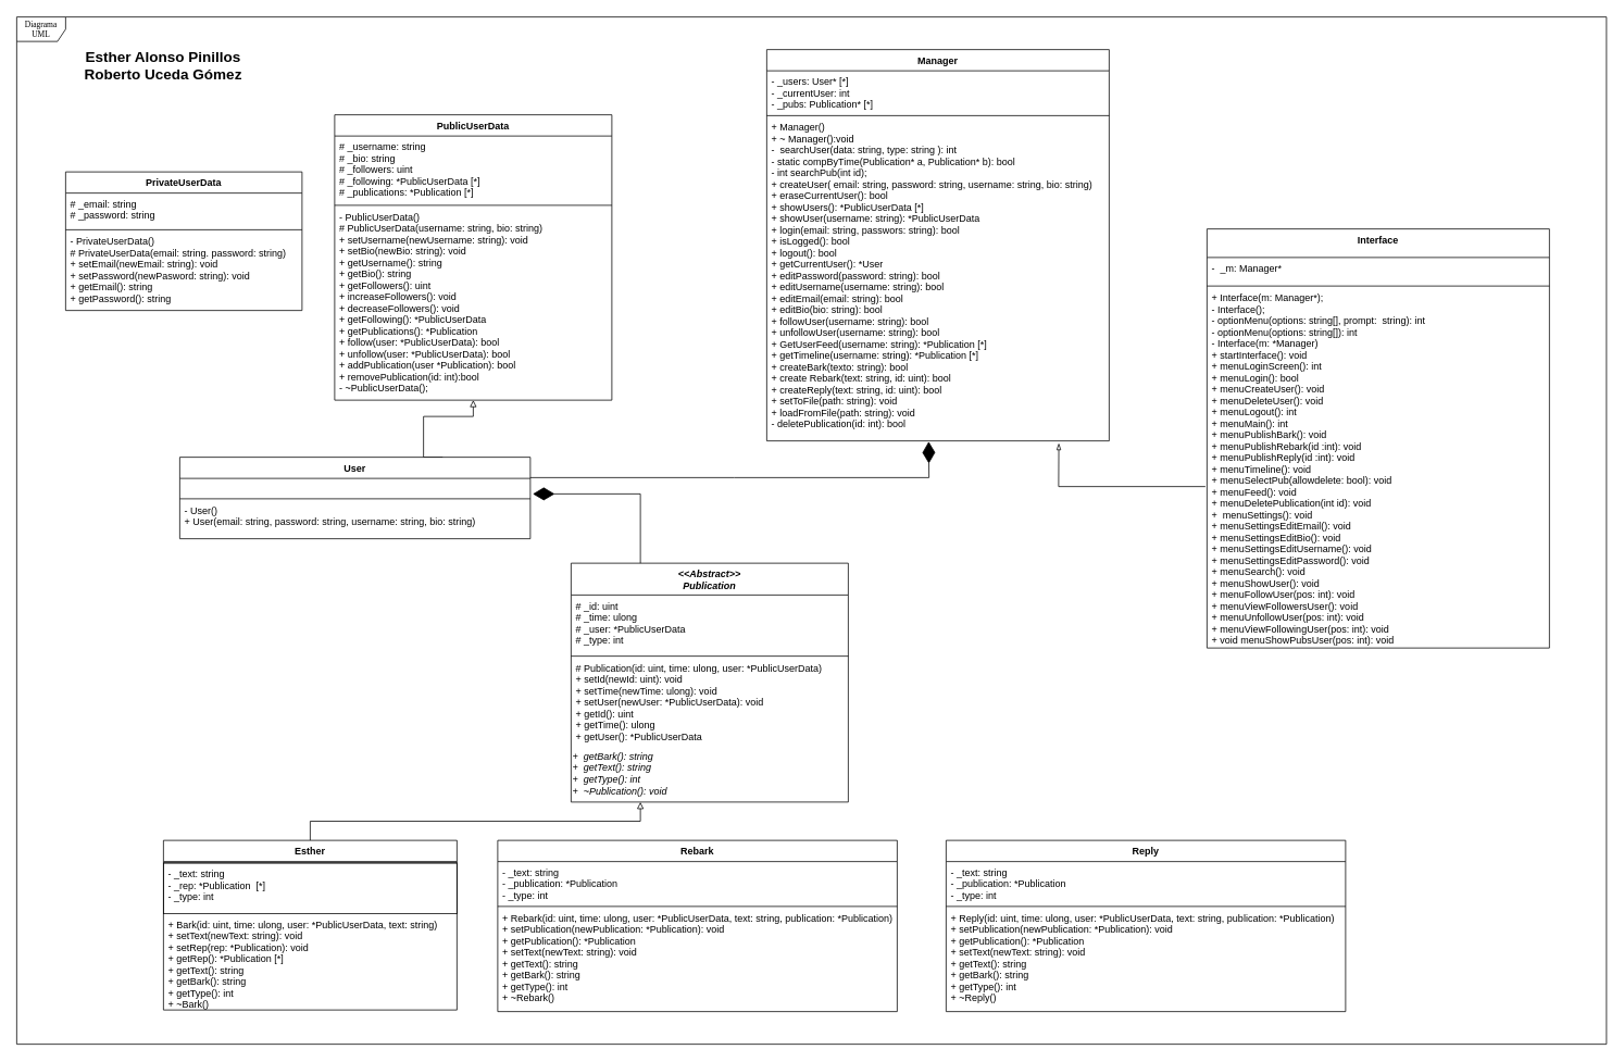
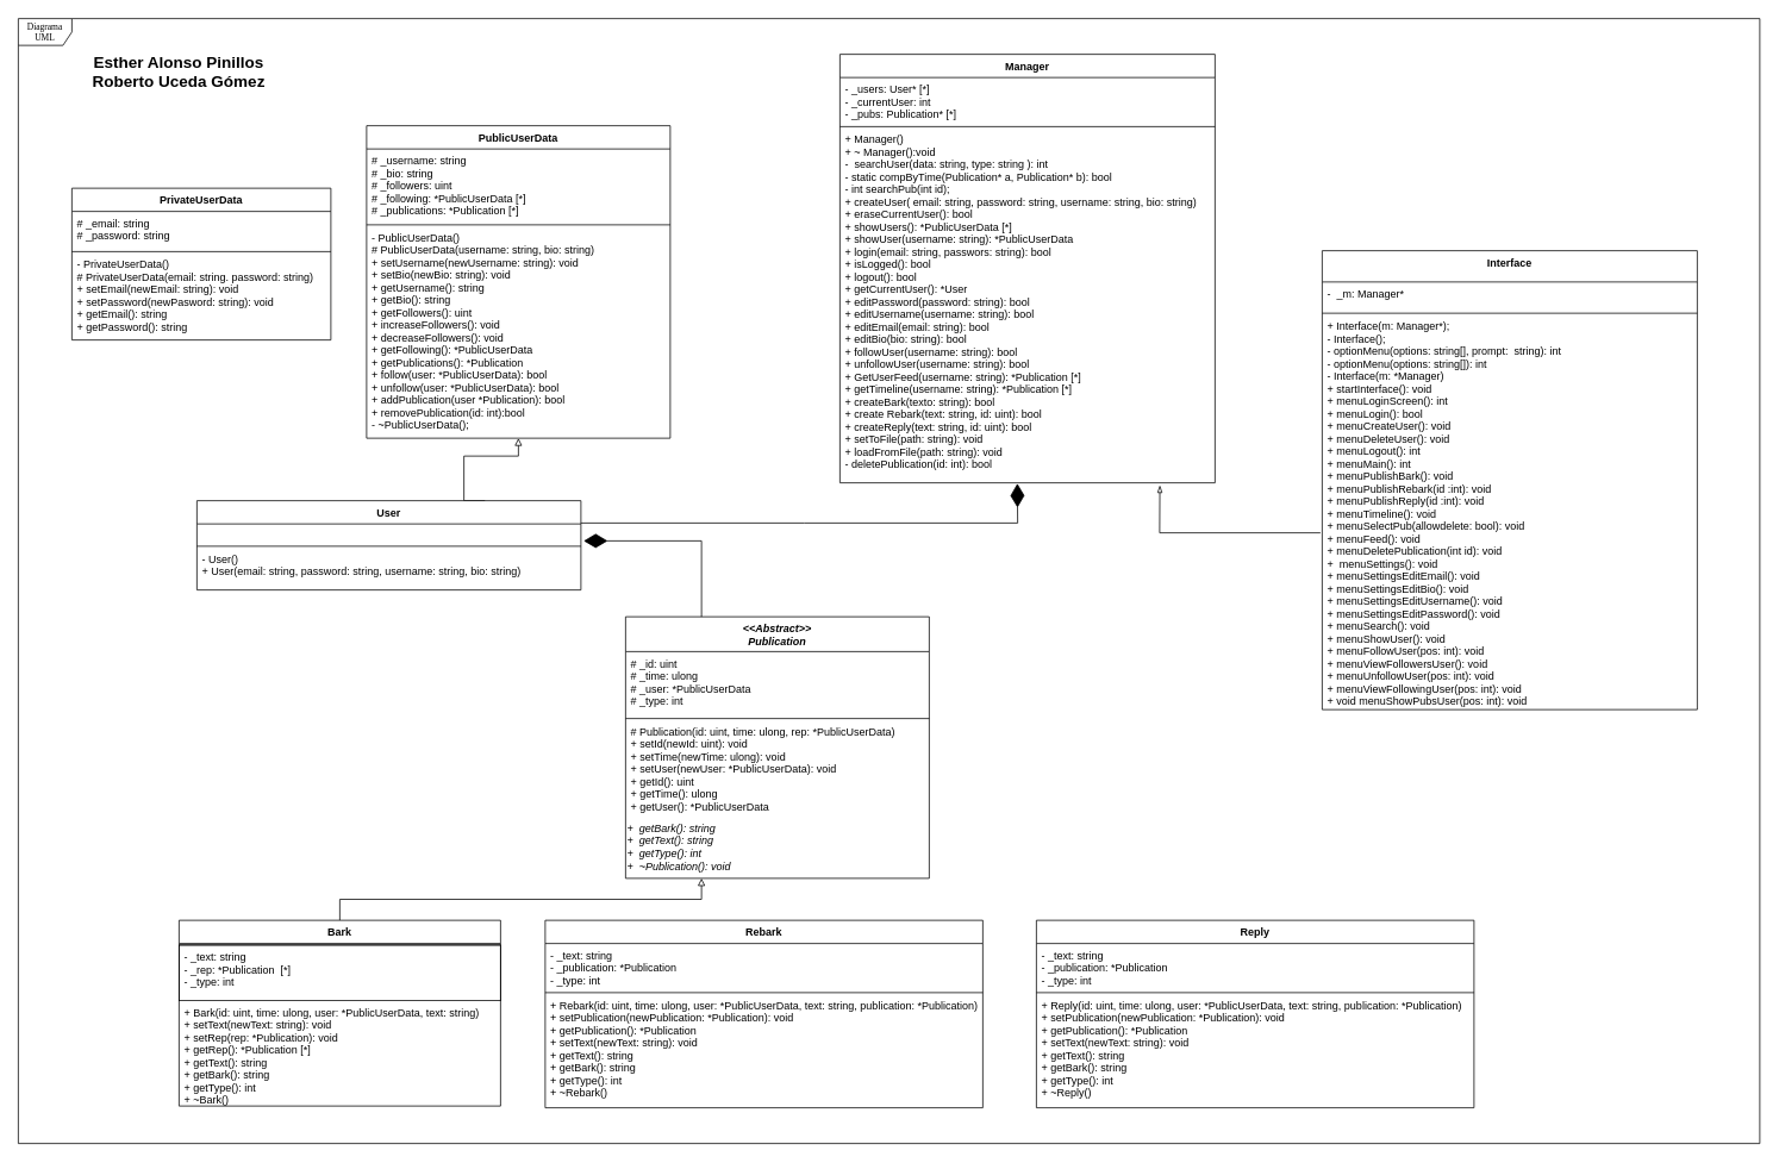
  <mxCell id="0" />
  <mxCell id="1" parent="0" />
  <mxCell id="2" value="Diagrama UML" style="shape=umlFrame;whiteSpace=wrap;html=1;rounded=0;shadow=0;comic=0;labelBackgroundColor=none;strokeWidth=1;fontFamily=Verdana;fontSize=10;align=center;" parent="1" vertex="1"><mxGeometry x="20" y="20" width="1950" height="1260" as="geometry" /></mxCell>
  <mxCell id="3" style="edgeStyle=orthogonalEdgeStyle;rounded=0;orthogonalLoop=1;jettySize=auto;html=1;exitX=0.5;exitY=0;exitDx=0;exitDy=0;entryX=0.25;entryY=1;entryDx=0;entryDy=0;endArrow=block;endFill=0;" parent="1" source="17" target="29" edge="1"><mxGeometry relative="1" as="geometry"><mxPoint x="415" y="1030" as="sourcePoint" /><mxPoint x="545" y="980" as="targetPoint" /></mxGeometry></mxCell>
  <mxCell id="4" style="edgeStyle=orthogonalEdgeStyle;rounded=0;orthogonalLoop=1;jettySize=auto;html=1;exitX=0.75;exitY=0;exitDx=0;exitDy=0;endArrow=block;endFill=0;" parent="1" source="30" target="5" edge="1"><mxGeometry relative="1" as="geometry"><Array as="points"><mxPoint x="519" y="560" /><mxPoint x="519" y="510" /><mxPoint x="580" y="510" /></Array></mxGeometry></mxCell>
  <mxCell id="5" value="PublicUserData" style="swimlane;fontStyle=1;align=center;verticalAlign=top;childLayout=stackLayout;horizontal=1;startSize=26;horizontalStack=0;resizeParent=1;resizeParentMax=0;resizeLast=0;collapsible=1;marginBottom=0;" parent="1" vertex="1"><mxGeometry x="410" y="140" width="340" height="350" as="geometry"><mxRectangle x="220" y="120" width="130" height="26" as="alternateBounds" /></mxGeometry></mxCell>
  <mxCell id="6" value="# _username: string&#10;# _bio: string&#10;# _followers: uint&#10;# _following: *PublicUserData [*]&#10;# _publications: *Publication [*]" style="text;strokeColor=none;fillColor=none;align=left;verticalAlign=top;spacingLeft=4;spacingRight=4;overflow=hidden;rotatable=0;points=[[0,0.5],[1,0.5]];portConstraint=eastwest;" parent="5" vertex="1"><mxGeometry y="26" width="340" height="84" as="geometry" /></mxCell>
  <mxCell id="7" value="" style="line;strokeWidth=1;fillColor=none;align=left;verticalAlign=middle;spacingTop=-1;spacingLeft=3;spacingRight=3;rotatable=0;labelPosition=right;points=[];portConstraint=eastwest;" parent="5" vertex="1"><mxGeometry y="110" width="340" height="2" as="geometry" /></mxCell>
  <mxCell id="8" value="- PublicUserData()&#10;# PublicUserData(username: string, bio: string)&#10;+ setUsername(newUsername: string): void&#10;+ setBio(newBio: string): void&#10;+ getUsername(): string&#10;+ getBio(): string&#10;+ getFollowers(): uint&#10;+ increaseFollowers(): void&#10;+ decreaseFollowers(): void&#10;+ getFollowing(): *PublicUserData&#10;+ getPublications(): *Publication&#10;+ follow(user: *PublicUserData): bool&#10;+ unfollow(user: *PublicUserData): bool&#10;+ addPublication(user *Publication): bool&#10;+ removePublication(id: int):bool&#10;- ~PublicUserData();&#10;&#10;" style="text;strokeColor=none;fillColor=none;align=left;verticalAlign=top;spacingLeft=4;spacingRight=4;overflow=hidden;rotatable=0;points=[[0,0.5],[1,0.5]];portConstraint=eastwest;" parent="5" vertex="1"><mxGeometry y="112" width="340" height="238" as="geometry" /></mxCell>
  <mxCell id="9" value="PrivateUserData" style="swimlane;fontStyle=1;align=center;verticalAlign=top;childLayout=stackLayout;horizontal=1;startSize=26;horizontalStack=0;resizeParent=1;resizeParentMax=0;resizeLast=0;collapsible=1;marginBottom=0;" parent="1" vertex="1"><mxGeometry x="80" y="210" width="290" height="170" as="geometry"><mxRectangle x="220" y="120" width="130" height="26" as="alternateBounds" /></mxGeometry></mxCell>
  <mxCell id="10" value="# _email: string&#10;# _password: string&#10;" style="text;strokeColor=none;fillColor=none;align=left;verticalAlign=top;spacingLeft=4;spacingRight=4;overflow=hidden;rotatable=0;points=[[0,0.5],[1,0.5]];portConstraint=eastwest;" parent="9" vertex="1"><mxGeometry y="26" width="290" height="44" as="geometry" /></mxCell>
  <mxCell id="11" value="" style="line;strokeWidth=1;fillColor=none;align=left;verticalAlign=middle;spacingTop=-1;spacingLeft=3;spacingRight=3;rotatable=0;labelPosition=right;points=[];portConstraint=eastwest;" parent="9" vertex="1"><mxGeometry y="70" width="290" height="2" as="geometry" /></mxCell>
  <mxCell id="12" value="- PrivateUserData()&#10;# PrivateUserData(email: string. password: string)&#10;+ setEmail(newEmail: string): void&#10;+ setPassword(newPasword: string): void&#10;+ getEmail(): string&#10;+ getPassword(): string&#10;&#10;" style="text;strokeColor=none;fillColor=none;align=left;verticalAlign=top;spacingLeft=4;spacingRight=4;overflow=hidden;rotatable=0;points=[[0,0.5],[1,0.5]];portConstraint=eastwest;" parent="9" vertex="1"><mxGeometry y="72" width="290" height="98" as="geometry" /></mxCell>
  <mxCell id="13" value="Reply" style="swimlane;fontStyle=1;align=center;verticalAlign=top;childLayout=stackLayout;horizontal=1;startSize=26;horizontalStack=0;resizeParent=1;resizeParentMax=0;resizeLast=0;collapsible=1;marginBottom=0;" parent="1" vertex="1"><mxGeometry x="1160" y="1030" width="490" height="210" as="geometry"><mxRectangle x="220" y="120" width="130" height="26" as="alternateBounds" /></mxGeometry></mxCell>
  <mxCell id="14" value="- _text: string&#10;- _publication: *Publication&#10;- _type: int" style="text;strokeColor=none;fillColor=none;align=left;verticalAlign=top;spacingLeft=4;spacingRight=4;overflow=hidden;rotatable=0;points=[[0,0.5],[1,0.5]];portConstraint=eastwest;" parent="13" vertex="1"><mxGeometry y="26" width="490" height="54" as="geometry" /></mxCell>
  <mxCell id="15" value="" style="line;strokeWidth=1;fillColor=none;align=left;verticalAlign=middle;spacingTop=-1;spacingLeft=3;spacingRight=3;rotatable=0;labelPosition=right;points=[];portConstraint=eastwest;" parent="13" vertex="1"><mxGeometry y="80" width="490" height="2" as="geometry" /></mxCell>
  <mxCell id="16" value="+ Reply(id: uint, time: ulong, user: *PublicUserData, text: string, publication: *Publication)&#10;+ setPublication(newPublication: *Publication): void&#10;+ getPublication(): *Publication&#10;+ setText(newText: string): void&#10;+ getText(): string&#10;+ getBark(): string&#10;+ getType(): int&#10;+ ~Reply()&#10;&#10;" style="text;strokeColor=none;fillColor=none;align=left;verticalAlign=top;spacingLeft=4;spacingRight=4;overflow=hidden;rotatable=0;points=[[0,0.5],[1,0.5]];portConstraint=eastwest;" parent="13" vertex="1"><mxGeometry y="82" width="490" height="128" as="geometry" /></mxCell>
- <mxCell id="17" value="Esther" style="swimlane;fontStyle=1;align=center;verticalAlign=top;childLayout=stackLayout;horizontal=1;startSize=26;horizontalStack=0;resizeParent=1;resizeParentMax=0;resizeLast=0;collapsible=1;marginBottom=0;" parent="1" vertex="1"><mxGeometry x="200" y="1030" width="360" height="208" as="geometry"><mxRectangle x="220" y="120" width="130" height="26" as="alternateBounds" /></mxGeometry></mxCell>
+ <mxCell id="17" value="Bark" style="swimlane;fontStyle=1;align=center;verticalAlign=top;childLayout=stackLayout;horizontal=1;startSize=26;horizontalStack=0;resizeParent=1;resizeParentMax=0;resizeLast=0;collapsible=1;marginBottom=0;" parent="1" vertex="1"><mxGeometry x="200" y="1030" width="360" height="208" as="geometry"><mxRectangle x="220" y="120" width="130" height="26" as="alternateBounds" /></mxGeometry></mxCell>
  <mxCell id="18" value="" style="line;strokeWidth=1;fillColor=none;align=left;verticalAlign=middle;spacingTop=-1;spacingLeft=3;spacingRight=3;rotatable=0;labelPosition=right;points=[];portConstraint=eastwest;" parent="17" vertex="1"><mxGeometry y="26" width="360" height="2" as="geometry" /></mxCell>
  <mxCell id="19" value="- _text: string&#10;- _rep: *Publication  [*]&#10;- _type: int&#10;&#10;" style="text;strokeColor=#000000;fillColor=none;align=left;verticalAlign=top;spacingLeft=4;spacingRight=4;overflow=hidden;rotatable=0;points=[[0,0.5],[1,0.5]];portConstraint=eastwest;strokeWidth=1;" parent="17" vertex="1"><mxGeometry y="28" width="360" height="62" as="geometry" /></mxCell>
  <mxCell id="20" value="+ Bark(id: uint, time: ulong, user: *PublicUserData, text: string)&#10;+ setText(newText: string): void&#10;+ setRep(rep: *Publication): void&#10;+ getRep(): *Publication [*]&#10;+ getText(): string&#10;+ getBark(): string&#10;+ getType(): int&#10;+ ~Bark()&#10;&#10;" style="text;strokeColor=none;fillColor=none;align=left;verticalAlign=top;spacingLeft=4;spacingRight=4;overflow=hidden;rotatable=0;points=[[0,0.5],[1,0.5]];portConstraint=eastwest;" parent="17" vertex="1"><mxGeometry y="90" width="360" height="118" as="geometry" /></mxCell>
  <mxCell id="21" value="Rebark" style="swimlane;fontStyle=1;align=center;verticalAlign=top;childLayout=stackLayout;horizontal=1;startSize=26;horizontalStack=0;resizeParent=1;resizeParentMax=0;resizeLast=0;collapsible=1;marginBottom=0;" parent="1" vertex="1"><mxGeometry x="610" y="1030" width="490" height="210" as="geometry"><mxRectangle x="220" y="120" width="130" height="26" as="alternateBounds" /></mxGeometry></mxCell>
  <mxCell id="22" value="- _text: string&#10;- _publication: *Publication&#10;- _type: int" style="text;strokeColor=none;fillColor=none;align=left;verticalAlign=top;spacingLeft=4;spacingRight=4;overflow=hidden;rotatable=0;points=[[0,0.5],[1,0.5]];portConstraint=eastwest;" parent="21" vertex="1"><mxGeometry y="26" width="490" height="54" as="geometry" /></mxCell>
  <mxCell id="23" value="" style="line;strokeWidth=1;fillColor=none;align=left;verticalAlign=middle;spacingTop=-1;spacingLeft=3;spacingRight=3;rotatable=0;labelPosition=right;points=[];portConstraint=eastwest;" parent="21" vertex="1"><mxGeometry y="80" width="490" height="2" as="geometry" /></mxCell>
  <mxCell id="24" value="+ Rebark(id: uint, time: ulong, user: *PublicUserData, text: string, publication: *Publication)&#10;+ setPublication(newPublication: *Publication): void&#10;+ getPublication(): *Publication&#10;+ setText(newText: string): void&#10;+ getText(): string&#10;+ getBark(): string&#10;+ getType(): int&#10;+ ~Rebark()&#10;&#10;" style="text;strokeColor=none;fillColor=none;align=left;verticalAlign=top;spacingLeft=4;spacingRight=4;overflow=hidden;rotatable=0;points=[[0,0.5],[1,0.5]];portConstraint=eastwest;" parent="21" vertex="1"><mxGeometry y="82" width="490" height="128" as="geometry" /></mxCell>
  <mxCell id="25" value="&lt;&lt;Abstract&gt;&gt;&#10;Publication" style="swimlane;fontStyle=3;align=center;verticalAlign=top;childLayout=stackLayout;horizontal=1;startSize=39;horizontalStack=0;resizeParent=1;resizeParentMax=0;resizeLast=0;collapsible=1;marginBottom=0;" parent="1" vertex="1"><mxGeometry x="700" y="690" width="340" height="293" as="geometry"><mxRectangle x="220" y="120" width="130" height="26" as="alternateBounds" /></mxGeometry></mxCell>
  <mxCell id="26" value="# _id: uint&#10;# _time: ulong&#10;# _user: *PublicUserData&#10;# _type: int&#10;" style="text;strokeColor=none;fillColor=none;align=left;verticalAlign=top;spacingLeft=4;spacingRight=4;overflow=hidden;rotatable=0;points=[[0,0.5],[1,0.5]];portConstraint=eastwest;" parent="25" vertex="1"><mxGeometry y="39" width="340" height="74" as="geometry" /></mxCell>
  <mxCell id="27" value="" style="line;strokeWidth=1;fillColor=none;align=left;verticalAlign=middle;spacingTop=-1;spacingLeft=3;spacingRight=3;rotatable=0;labelPosition=right;points=[];portConstraint=eastwest;" parent="25" vertex="1"><mxGeometry y="113" width="340" height="2" as="geometry" /></mxCell>
- <mxCell id="28" value="# Publication(id: uint, time: ulong, user: *PublicUserData)&#10;+ setId(newId: uint): void&#10;+ setTime(newTime: ulong): void&#10;+ setUser(newUser: *PublicUserData): void&#10;+ getId(): uint&#10;+ getTime(): ulong &#10;+ getUser(): *PublicUserData" style="text;strokeColor=none;fillColor=none;align=left;verticalAlign=top;spacingLeft=4;spacingRight=4;overflow=hidden;rotatable=0;points=[[0,0.5],[1,0.5]];portConstraint=eastwest;fontStyle=0" parent="25" vertex="1"><mxGeometry y="115" width="340" height="108" as="geometry" /></mxCell>
+ <mxCell id="28" value="# Publication(id: uint, time: ulong, rep: *PublicUserData)&#10;+ setId(newId: uint): void&#10;+ setTime(newTime: ulong): void&#10;+ setUser(newUser: *PublicUserData): void&#10;+ getId(): uint&#10;+ getTime(): ulong &#10;+ getUser(): *PublicUserData" style="text;strokeColor=none;fillColor=none;align=left;verticalAlign=top;spacingLeft=4;spacingRight=4;overflow=hidden;rotatable=0;points=[[0,0.5],[1,0.5]];portConstraint=eastwest;fontStyle=0" parent="25" vertex="1"><mxGeometry y="115" width="340" height="108" as="geometry" /></mxCell>
  <mxCell id="29" value="&lt;span&gt;&lt;i&gt;+&amp;nbsp; getBark(): string&lt;br&gt;&lt;div&gt;+&amp;nbsp; getText(): string&lt;/div&gt;&lt;div&gt;+&amp;nbsp; getType(): int&lt;/div&gt;&lt;/i&gt;&lt;/span&gt;&lt;span&gt;&lt;i&gt;&lt;div&gt;+&amp;nbsp; ~Publication(): void&lt;/div&gt;&lt;/i&gt;&lt;/span&gt;" style="text;html=1;strokeColor=none;fillColor=none;align=left;verticalAlign=middle;whiteSpace=wrap;rounded=0;" parent="25" vertex="1"><mxGeometry y="223" width="340" height="70" as="geometry" /></mxCell>
  <mxCell id="30" value="User" style="swimlane;fontStyle=1;align=center;verticalAlign=top;childLayout=stackLayout;horizontal=1;startSize=26;horizontalStack=0;resizeParent=1;resizeParentMax=0;resizeLast=0;collapsible=1;marginBottom=0;" parent="1" vertex="1"><mxGeometry x="220" y="560" width="430" height="100" as="geometry"><mxRectangle x="220" y="120" width="130" height="26" as="alternateBounds" /></mxGeometry></mxCell>
  <mxCell id="31" value=" " style="text;strokeColor=none;fillColor=none;align=left;verticalAlign=top;spacingLeft=4;spacingRight=4;overflow=hidden;rotatable=0;points=[[0,0.5],[1,0.5]];portConstraint=eastwest;" parent="30" vertex="1"><mxGeometry y="26" width="430" height="24" as="geometry" /></mxCell>
  <mxCell id="32" value="" style="line;strokeWidth=1;fillColor=none;align=left;verticalAlign=middle;spacingTop=-1;spacingLeft=3;spacingRight=3;rotatable=0;labelPosition=right;points=[];portConstraint=eastwest;" parent="30" vertex="1"><mxGeometry y="50" width="430" height="2" as="geometry" /></mxCell>
  <mxCell id="33" value="- User()&#10;+ User(email: string, password: string, username: string, bio: string)&#10;&#10;" style="text;strokeColor=none;fillColor=none;align=left;verticalAlign=top;spacingLeft=4;spacingRight=4;overflow=hidden;rotatable=0;points=[[0,0.5],[1,0.5]];portConstraint=eastwest;" parent="30" vertex="1"><mxGeometry y="52" width="430" height="48" as="geometry" /></mxCell>
  <mxCell id="34" value="" style="endArrow=diamondThin;endFill=1;endSize=24;html=1;exitX=0.25;exitY=0;exitDx=0;exitDy=0;entryX=1.007;entryY=0.792;entryDx=0;entryDy=0;entryPerimeter=0;rounded=0;" parent="1" source="25" target="31" edge="1"><mxGeometry width="160" relative="1" as="geometry"><mxPoint x="620" y="790" as="sourcePoint" /><mxPoint x="780" y="790" as="targetPoint" /><Array as="points"><mxPoint x="785" y="605" /></Array></mxGeometry></mxCell>
  <mxCell id="35" value="" style="endArrow=diamondThin;endFill=1;endSize=24;html=1;exitX=1;exitY=0.25;exitDx=0;exitDy=0;entryX=0.473;entryY=1.002;entryDx=0;entryDy=0;entryPerimeter=0;rounded=0;" parent="1" source="30" target="40" edge="1"><mxGeometry width="160" relative="1" as="geometry"><mxPoint x="810" y="640" as="sourcePoint" /><mxPoint x="970" y="640" as="targetPoint" /><Array as="points"><mxPoint x="900" y="585" /><mxPoint x="1139" y="585" /></Array></mxGeometry></mxCell>
  <mxCell id="36" value="&lt;div style=&quot;font-size: 18px;&quot;&gt;Esther Alonso Pinillos&lt;/div&gt;&lt;div style=&quot;font-size: 18px;&quot;&gt;Roberto Uceda Gómez&lt;br style=&quot;font-size: 18px;&quot;&gt;&lt;/div&gt;" style="text;html=1;strokeColor=none;fillColor=none;align=center;verticalAlign=middle;whiteSpace=wrap;rounded=0;fontSize=18;fontStyle=1" parent="1" vertex="1"><mxGeometry x="95" y="70" width="210" height="20" as="geometry" /></mxCell>
  <mxCell id="37" value="Manager" style="swimlane;fontStyle=1;align=center;verticalAlign=top;childLayout=stackLayout;horizontal=1;startSize=26;horizontalStack=0;resizeParent=1;resizeParentMax=0;resizeLast=0;collapsible=1;marginBottom=0;" parent="1" vertex="1"><mxGeometry x="940" y="60" width="420" height="480" as="geometry"><mxRectangle x="1180" y="50" width="130" height="26" as="alternateBounds" /></mxGeometry></mxCell>
  <mxCell id="38" value="- _users: User* [*]&#10;- _currentUser: int&#10;- _pubs: Publication* [*]" style="text;strokeColor=none;fillColor=none;align=left;verticalAlign=top;spacingLeft=4;spacingRight=4;overflow=hidden;rotatable=0;points=[[0,0.5],[1,0.5]];portConstraint=eastwest;" parent="37" vertex="1"><mxGeometry y="26" width="420" height="54" as="geometry" /></mxCell>
  <mxCell id="39" value="" style="line;strokeWidth=1;fillColor=none;align=left;verticalAlign=middle;spacingTop=-1;spacingLeft=3;spacingRight=3;rotatable=0;labelPosition=right;points=[];portConstraint=eastwest;" parent="37" vertex="1"><mxGeometry y="80" width="420" height="2" as="geometry" /></mxCell>
  <mxCell id="40" value="+ Manager()&#10;+ ~ Manager():void&#10;-  searchUser(data: string, type: string ): int&#10;- static compByTime(Publication* a, Publication* b): bool&#10;- int searchPub(int id);&#10;+ createUser( email: string, password: string, username: string, bio: string)&#10;+ eraseCurrentUser(): bool&#10;+ showUsers(): *PublicUserData [*]&#10;+ showUser(username: string): *PublicUserData&#10;+ login(email: string, passwors: string): bool&#10;+ isLogged(): bool&#10;+ logout(): bool&#10;+ getCurrentUser(): *User&#10;+ editPassword(password: string): bool&#10;+ editUsername(username: string): bool&#10;+ editEmail(email: string): bool&#10;+ editBio(bio: string): bool&#10;+ followUser(username: string): bool&#10;+ unfollowUser(username: string): bool&#10;+ GetUserFeed(username: string): *Publication [*]&#10;+ getTimeline(username: string): *Publication [*]&#10;+ createBark(texto: string): bool&#10;+ create Rebark(text: string, id: uint): bool&#10;+ createReply(text: string, id: uint): bool&#10;+ setToFile(path: string): void&#10;+ loadFromFile(path: string): void&#10;- deletePublication(id: int): bool" style="text;strokeColor=none;fillColor=none;align=left;verticalAlign=top;spacingLeft=4;spacingRight=4;overflow=hidden;rotatable=0;points=[[0,0.5],[1,0.5]];portConstraint=eastwest;" parent="37" vertex="1"><mxGeometry y="82" width="420" height="398" as="geometry" /></mxCell>
  <mxCell id="41" value="" style="endArrow=none;endFill=0;endSize=24;html=1;rounded=0;exitX=0.853;exitY=1.007;exitDx=0;exitDy=0;exitPerimeter=0;startArrow=blockThin;startFill=0;" edge="1" parent="1" source="40"><mxGeometry width="160" relative="1" as="geometry"><mxPoint x="1367" y="297" as="sourcePoint" /><mxPoint x="1478" y="596" as="targetPoint" /><Array as="points"><mxPoint x="1298" y="596" /></Array></mxGeometry></mxCell>
  <mxCell id="42" value="Interface" style="swimlane;fontStyle=1;align=center;verticalAlign=top;childLayout=stackLayout;horizontal=1;startSize=35;horizontalStack=0;resizeParent=1;resizeParentMax=0;resizeLast=0;collapsible=1;marginBottom=0;" vertex="1" parent="1"><mxGeometry x="1480" y="280" width="420" height="514" as="geometry"><mxRectangle x="1180" y="50" width="130" height="26" as="alternateBounds" /></mxGeometry></mxCell>
  <mxCell id="43" value="-  _m: Manager*" style="text;strokeColor=none;fillColor=none;align=left;verticalAlign=top;spacingLeft=4;spacingRight=4;overflow=hidden;rotatable=0;points=[[0,0.5],[1,0.5]];portConstraint=eastwest;" vertex="1" parent="42"><mxGeometry y="35" width="420" height="34" as="geometry" /></mxCell>
  <mxCell id="44" value="" style="line;strokeWidth=1;fillColor=none;align=left;verticalAlign=middle;spacingTop=-1;spacingLeft=3;spacingRight=3;rotatable=0;labelPosition=right;points=[];portConstraint=eastwest;" vertex="1" parent="42"><mxGeometry y="69" width="420" height="2" as="geometry" /></mxCell>
  <mxCell id="45" value="+ Interface(m: Manager*);&#10;- Interface();&#10;- optionMenu(options: string[], prompt:  string): int&#10;- optionMenu(options: string[]): int&#10;- Interface(m: *Manager)&#10;+ startInterface(): void&#10;+ menuLoginScreen(): int&#10;+ menuLogin(): bool&#10;+ menuCreateUser(): void&#10;+ menuDeleteUser(): void&#10;+ menuLogout(): int&#10;+ menuMain(): int&#10;+ menuPublishBark(): void&#10;+ menuPublishRebark(id :int): void&#10;+ menuPublishReply(id :int): void&#10;+ menuTimeline(): void&#10;+ menuSelectPub(allowdelete: bool): void&#10;+ menuFeed(): void&#10;+ menuDeletePublication(int id): void&#10;+  menuSettings(): void&#10;+ menuSettingsEditEmail(): void&#10;+ menuSettingsEditBio(): void&#10;+ menuSettingsEditUsername(): void&#10;+ menuSettingsEditPassword(): void&#10;+ menuSearch(): void&#10;+ menuShowUser(): void&#10;+ menuFollowUser(pos: int): void&#10;+ menuViewFollowersUser(): void&#10;+ menuUnfollowUser(pos: int): void&#10;+ menuViewFollowingUser(pos: int): void&#10;+ void menuShowPubsUser(pos: int): void" style="text;strokeColor=none;fillColor=none;align=left;verticalAlign=top;spacingLeft=4;spacingRight=4;overflow=hidden;rotatable=0;points=[[0,0.5],[1,0.5]];portConstraint=eastwest;" vertex="1" parent="42"><mxGeometry y="71" width="420" height="443" as="geometry" /></mxCell>
